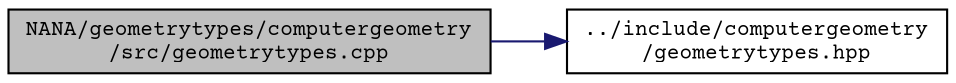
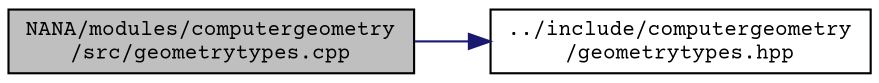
  digraph {
    rankdir=LR
    fontname="Courier Prime"
    node [color=black fontname="Courier Prime" fontsize=10 shape=record style=filled]
-   n1 [fillcolor=grey75 fontcolor=black height=0.2 label="NANA/geometrytypes/computergeometry\l/src/geometrytypes.cpp" width=0.4]
+   n1 [fillcolor=grey75 fontcolor=black height=0.2 label="NANA/modules/computergeometry\l/src/geometrytypes.cpp" width=0.4]
    n2 [fillcolor=white height=0.2 label="../include/computergeometry\l/geometrytypes.hpp" width=0.4]
    n1 -> n2 [color=midnightblue fontname="Courier Prime" fontsize=10 labelfontname=Helvetica labelfontsize=10 style=solid]
  }
